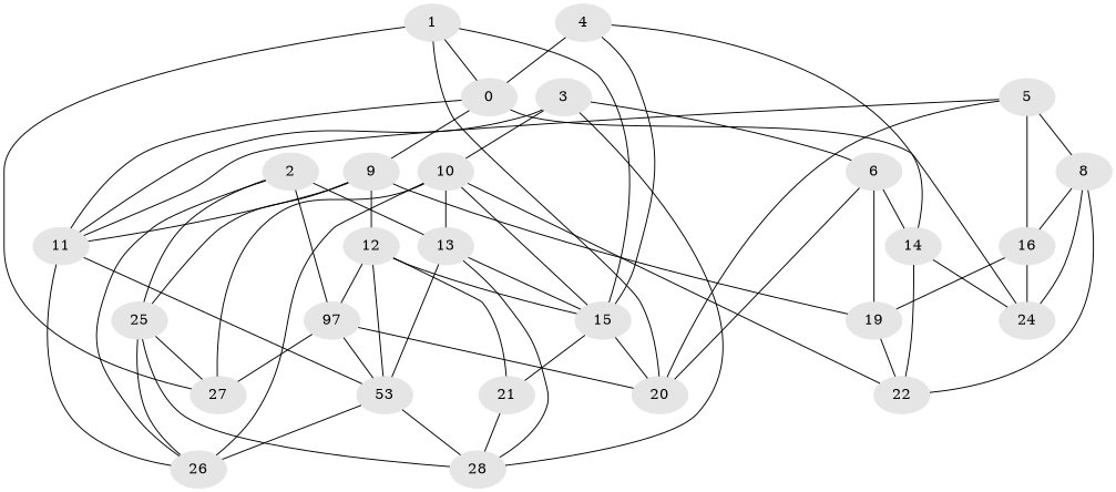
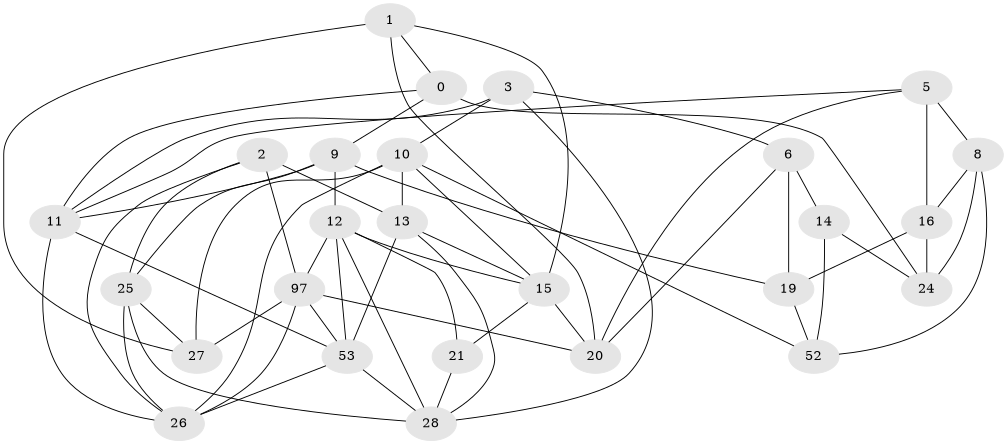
  graph {
    node [color=gray90 style=filled]
    edge [weight=1.0]
    n1 [label=0]
    1
    20
    27
    15
    11
    9
    24
    21
    28
    2
    13
    n13 [label=97]
    25
    26
    n16 [label=53]
    3
    6
    10
    14
    19
-   22
-   4
+   22 [label=52]
    5
    8
    16
    12
    n1 -- 11
    n1 -- 9
    n1 -- 24
    1 -- n1
    1 -- 20 [weight=2.0]
    1 -- 27 [weight=2.0]
    1 -- 15
    15 -- 20
    15 -- 21
    11 -- 26
    11 -- n16
    9 -- 11
    9 -- 25
    9 -- 19 [weight=2.0]
    9 -- 12
    21 -- 28
    2 -- 13
    2 -- n13
    2 -- 25
    2 -- 26
    13 -- 15
    13 -- 28
    13 -- n16
    n13 -- 20
    n13 -- 27
+   n13 -- 26
    n13 -- n16
    25 -- 27 [weight=2.0]
    25 -- 28
    25 -- 26
    n16 -- 28
    n16 -- 26
    3 -- 11
    3 -- 28
    3 -- 6
    3 -- 10
    6 -- 20
    6 -- 14
    6 -- 19
    10 -- 27
    10 -- 15
    10 -- 13 [weight=2.0]
    10 -- 26
    10 -- 22
    14 -- 24
    14 -- 22
    19 -- 22
-   4 -- n1 [weight=2.0]
-   4 -- 15
-   4 -- 14
    5 -- 20
    5 -- 11
    5 -- 8
    5 -- 16
    8 -- 24 [weight=2.0]
    8 -- 22
    8 -- 16
    16 -- 24 [weight=2.0]
    16 -- 19 [weight=2.0]
    12 -- 15
    12 -- 21
+   12 -- 28
    12 -- n13
    12 -- n16
  }
